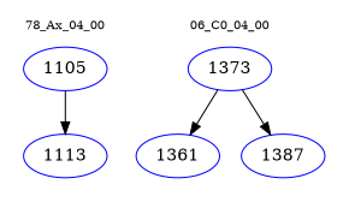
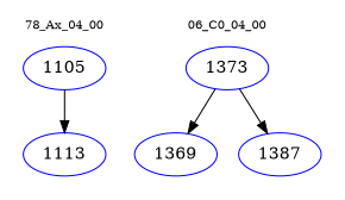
  digraph {
    node [color=blue]
    edge [color=black]
    n1 [label=1105]
    n2 [label=1113]
    n3 [label=1373]
-   n4 [label=1361]
+   n4 [label=1369]
    n5 [label=1387]
    subgraph cluster_1 {
      color=white
      fontsize=10
      label="78_Ax_04_00"
      n1
      n2
    }
    subgraph cluster_2 {
      color=white
      fontsize=10
      label="06_C0_04_00"
      n3
      n4
      n5
    }
    n1 -> n2
    n3 -> n4
    n3 -> n5
  }
